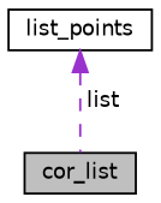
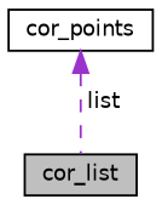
  digraph {
    node [color=black fontname=Helvetica fontsize=10 shape=record style=filled]
    n1 [fillcolor=grey75 fontcolor=black height=0.2 label=cor_list width=0.4]
-   n2 [fillcolor=white height=0.2 label=list_points width=0.4]
+   n2 [fillcolor=white height=0.2 label=cor_points width=0.4]
    n2 -> n1 [color=darkorchid3 dir=back fontname=Helvetica fontsize=10 label=" list" labelfontname=Helvetica labelfontsize=10 style=dashed]
  }
